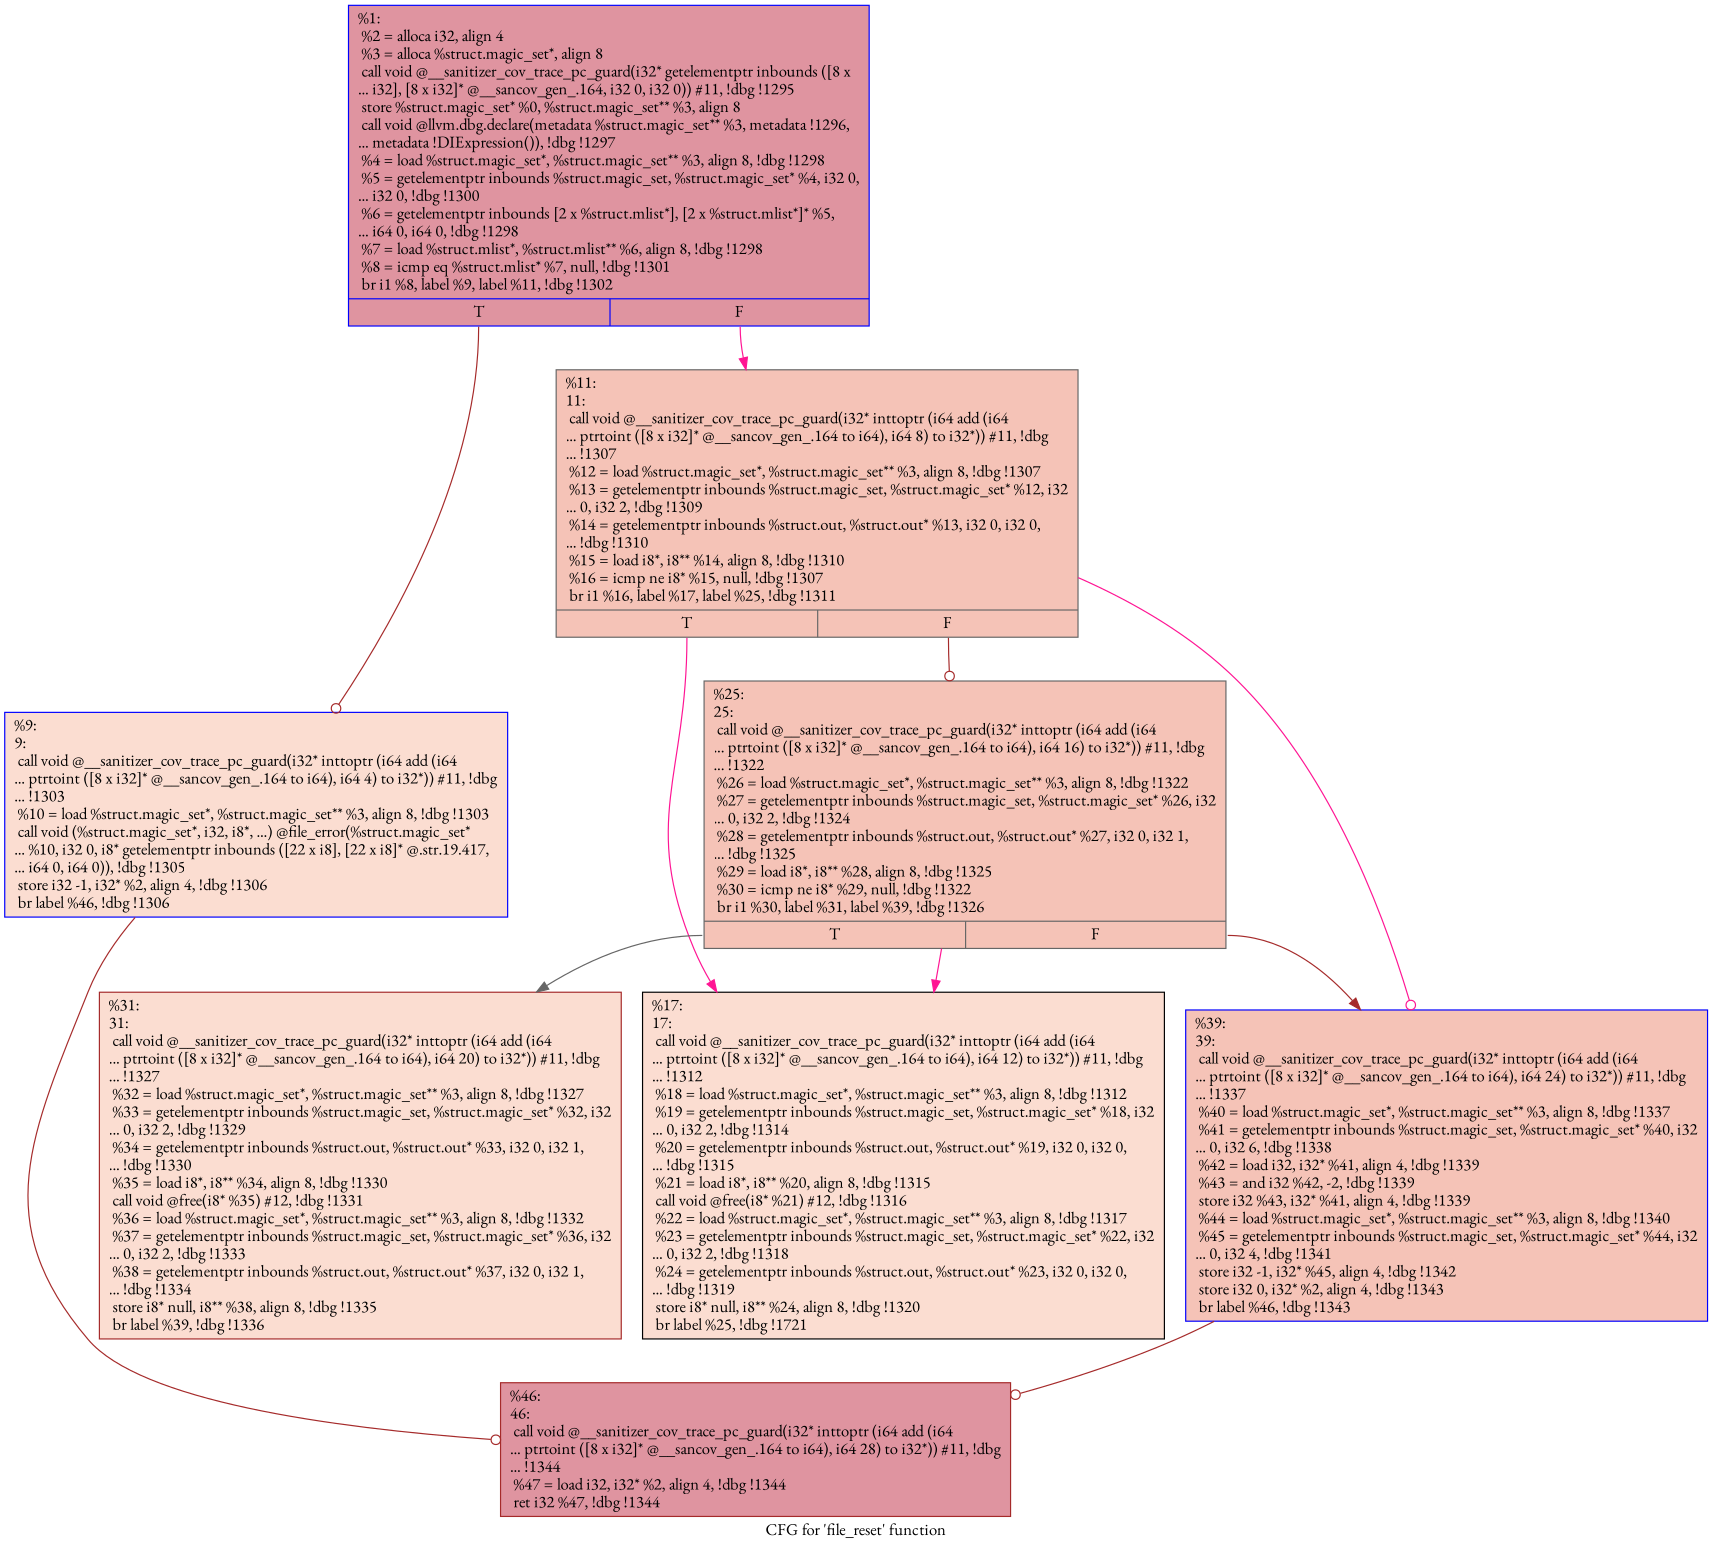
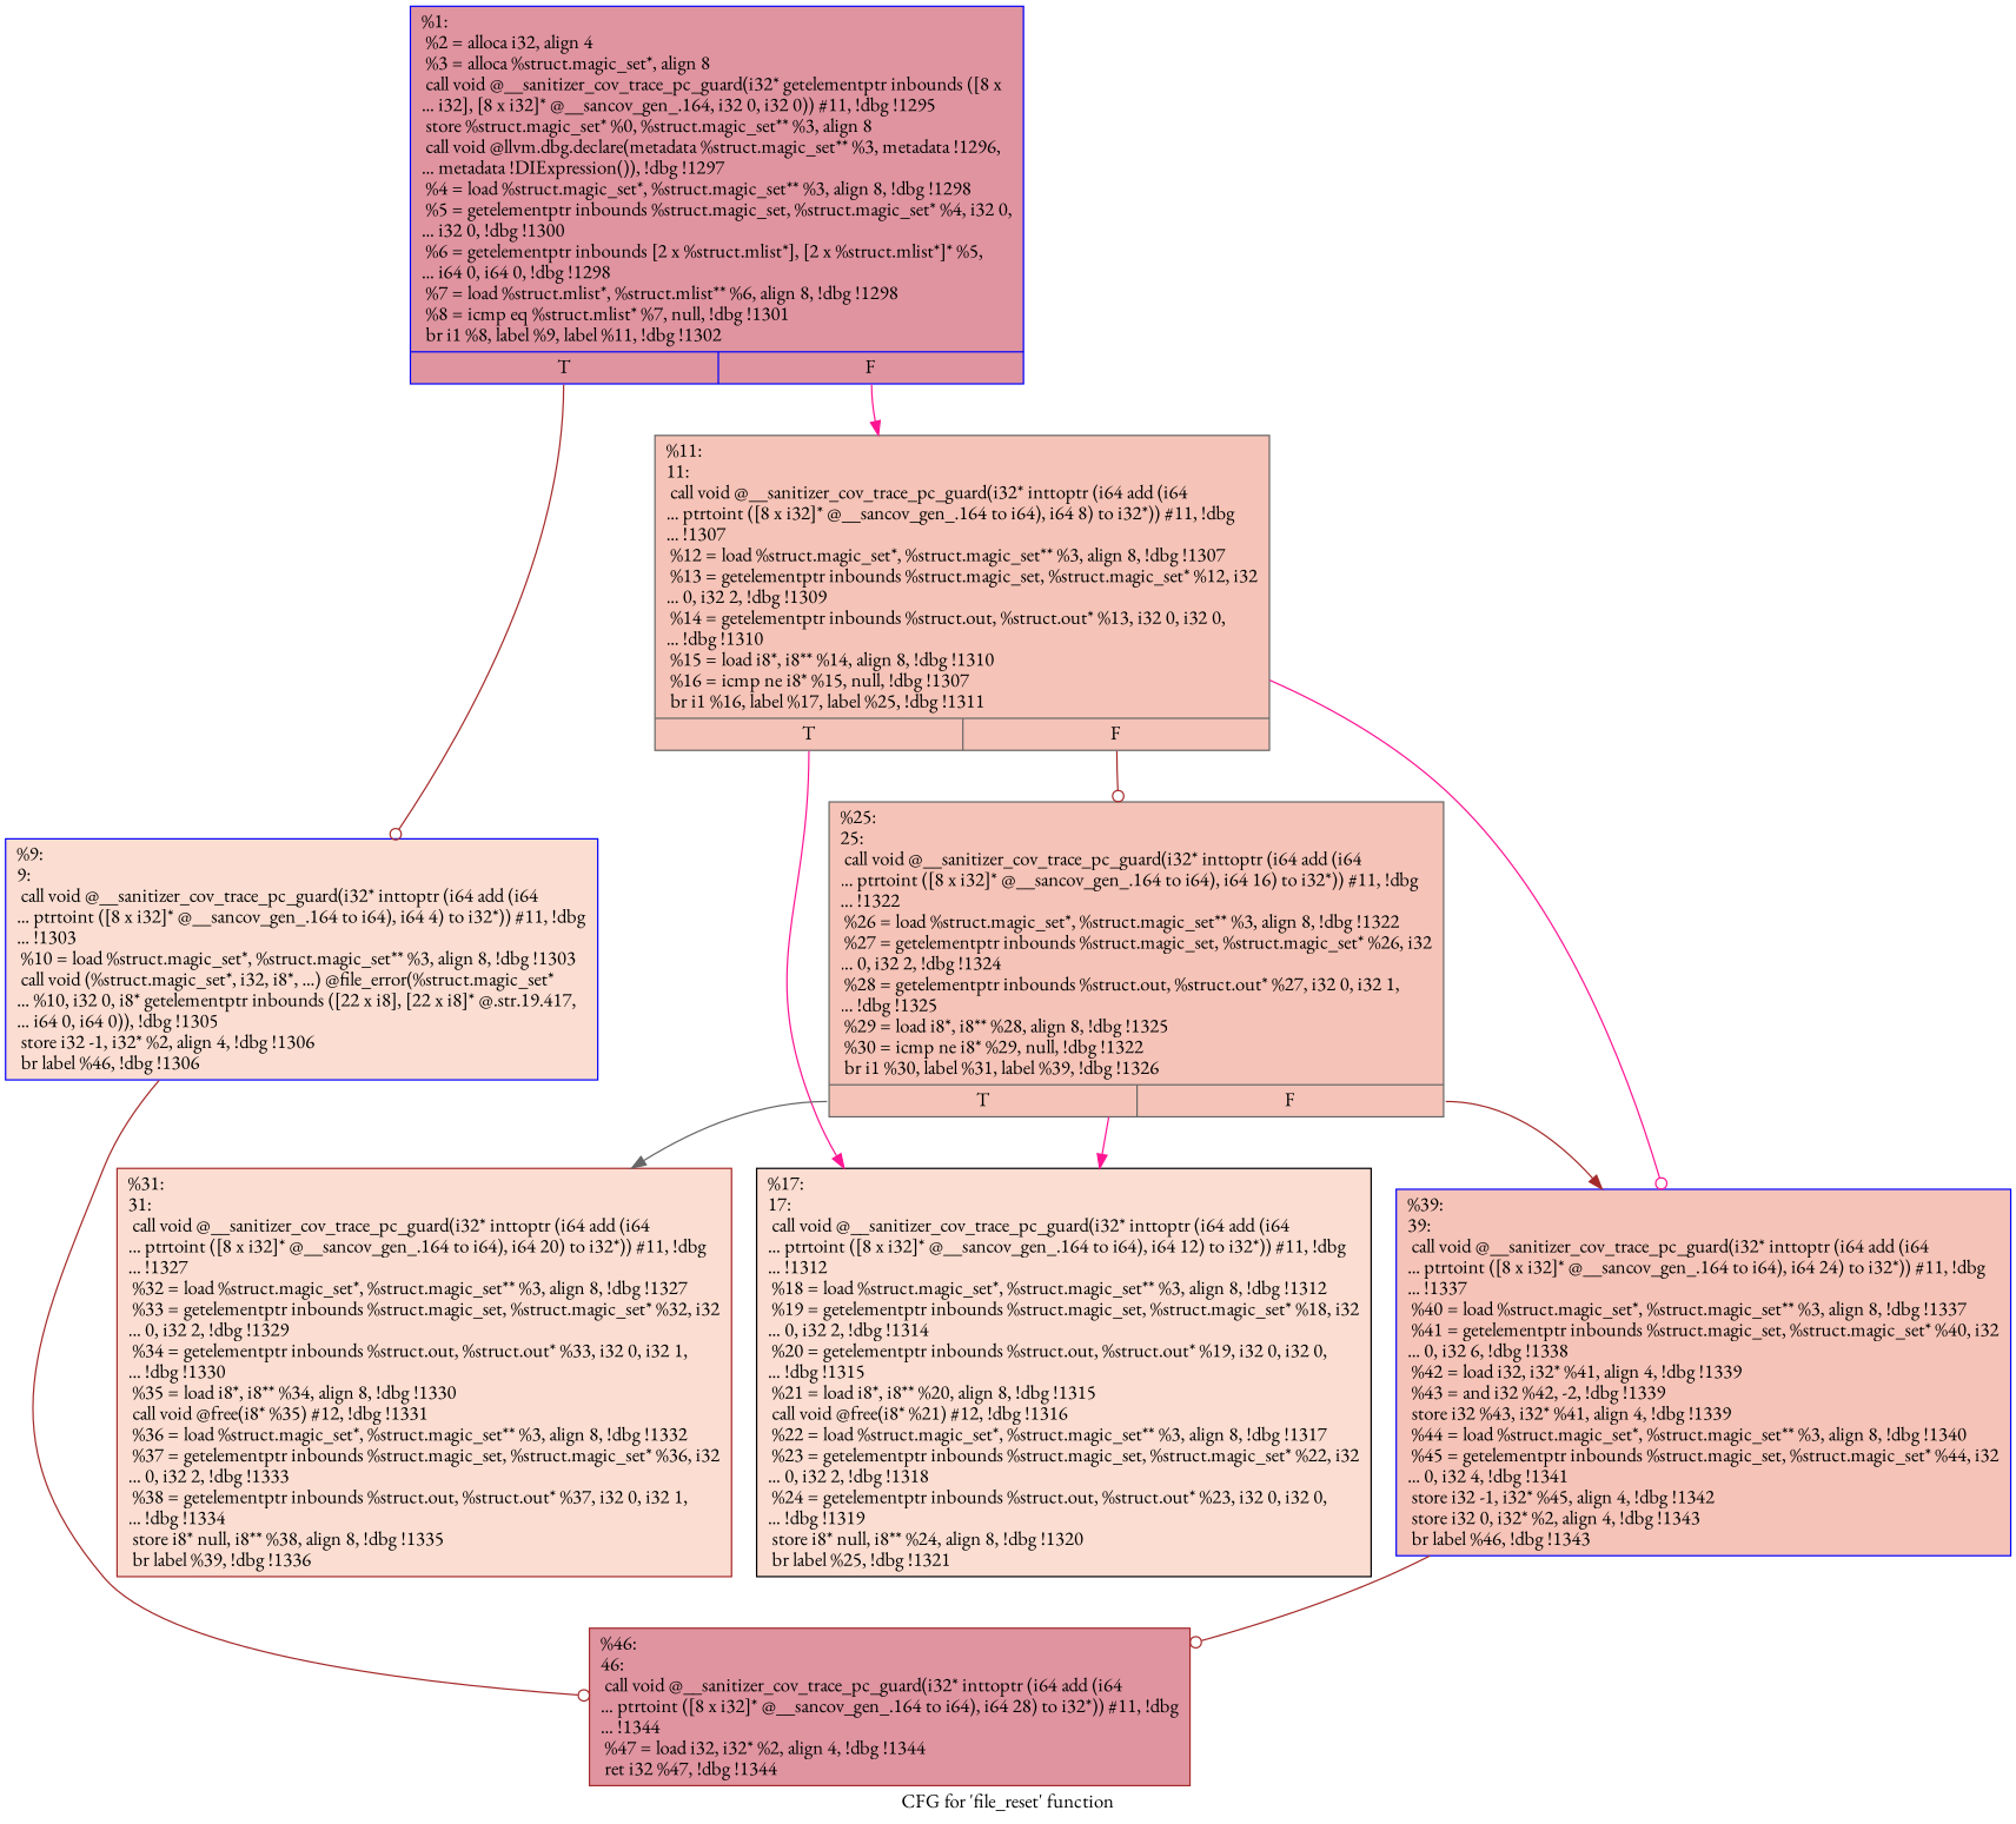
  digraph {
    fontname="EB Garamond"
    label="CFG for 'file_reset' function"
    node [color=blue fillcolor="#f7b39670" fontname="EB Garamond" shape=record style=filled]
    edge [arrowhead=odot color=brown fontname="EB Garamond"]
    n1 [fillcolor="#b70d2870" label="{%1:\l  %2 = alloca i32, align 4\l  %3 = alloca %struct.magic_set*, align 8\l  call void @__sanitizer_cov_trace_pc_guard(i32* getelementptr inbounds ([8 x\l... i32], [8 x i32]* @__sancov_gen_.164, i32 0, i32 0)) #11, !dbg !1295\l  store %struct.magic_set* %0, %struct.magic_set** %3, align 8\l  call void @llvm.dbg.declare(metadata %struct.magic_set** %3, metadata !1296,\l... metadata !DIExpression()), !dbg !1297\l  %4 = load %struct.magic_set*, %struct.magic_set** %3, align 8, !dbg !1298\l  %5 = getelementptr inbounds %struct.magic_set, %struct.magic_set* %4, i32 0,\l... i32 0, !dbg !1300\l  %6 = getelementptr inbounds [2 x %struct.mlist*], [2 x %struct.mlist*]* %5,\l... i64 0, i64 0, !dbg !1298\l  %7 = load %struct.mlist*, %struct.mlist** %6, align 8, !dbg !1298\l  %8 = icmp eq %struct.mlist* %7, null, !dbg !1301\l  br i1 %8, label %9, label %11, !dbg !1302\l|{<s0>T|<s1>F}}"]
    n2 [label="{%9:\l9:                                                \l  call void @__sanitizer_cov_trace_pc_guard(i32* inttoptr (i64 add (i64\l... ptrtoint ([8 x i32]* @__sancov_gen_.164 to i64), i64 4) to i32*)) #11, !dbg\l... !1303\l  %10 = load %struct.magic_set*, %struct.magic_set** %3, align 8, !dbg !1303\l  call void (%struct.magic_set*, i32, i8*, ...) @file_error(%struct.magic_set*\l... %10, i32 0, i8* getelementptr inbounds ([22 x i8], [22 x i8]* @.str.19.417,\l... i64 0, i64 0)), !dbg !1305\l  store i32 -1, i32* %2, align 4, !dbg !1306\l  br label %46, !dbg !1306\l}"]
    n3 [color=gray40 fillcolor="#e8765c70" label="{%11:\l11:                                               \l  call void @__sanitizer_cov_trace_pc_guard(i32* inttoptr (i64 add (i64\l... ptrtoint ([8 x i32]* @__sancov_gen_.164 to i64), i64 8) to i32*)) #11, !dbg\l... !1307\l  %12 = load %struct.magic_set*, %struct.magic_set** %3, align 8, !dbg !1307\l  %13 = getelementptr inbounds %struct.magic_set, %struct.magic_set* %12, i32\l... 0, i32 2, !dbg !1309\l  %14 = getelementptr inbounds %struct.out, %struct.out* %13, i32 0, i32 0,\l... !dbg !1310\l  %15 = load i8*, i8** %14, align 8, !dbg !1310\l  %16 = icmp ne i8* %15, null, !dbg !1307\l  br i1 %16, label %17, label %25, !dbg !1311\l|{<s0>T|<s1>F}}"]
    n4 [color=brown fillcolor="#b70d2870" label="{%46:\l46:                                               \l  call void @__sanitizer_cov_trace_pc_guard(i32* inttoptr (i64 add (i64\l... ptrtoint ([8 x i32]* @__sancov_gen_.164 to i64), i64 28) to i32*)) #11, !dbg\l... !1344\l  %47 = load i32, i32* %2, align 4, !dbg !1344\l  ret i32 %47, !dbg !1344\l}"]
-   n5 [color=black label="{%17:\l17:                                               \l  call void @__sanitizer_cov_trace_pc_guard(i32* inttoptr (i64 add (i64\l... ptrtoint ([8 x i32]* @__sancov_gen_.164 to i64), i64 12) to i32*)) #11, !dbg\l... !1312\l  %18 = load %struct.magic_set*, %struct.magic_set** %3, align 8, !dbg !1312\l  %19 = getelementptr inbounds %struct.magic_set, %struct.magic_set* %18, i32\l... 0, i32 2, !dbg !1314\l  %20 = getelementptr inbounds %struct.out, %struct.out* %19, i32 0, i32 0,\l... !dbg !1315\l  %21 = load i8*, i8** %20, align 8, !dbg !1315\l  call void @free(i8* %21) #12, !dbg !1316\l  %22 = load %struct.magic_set*, %struct.magic_set** %3, align 8, !dbg !1317\l  %23 = getelementptr inbounds %struct.magic_set, %struct.magic_set* %22, i32\l... 0, i32 2, !dbg !1318\l  %24 = getelementptr inbounds %struct.out, %struct.out* %23, i32 0, i32 0,\l... !dbg !1319\l  store i8* null, i8** %24, align 8, !dbg !1320\l  br label %25, !dbg !1721\l}"]
+   n5 [color=black label="{%17:\l17:                                               \l  call void @__sanitizer_cov_trace_pc_guard(i32* inttoptr (i64 add (i64\l... ptrtoint ([8 x i32]* @__sancov_gen_.164 to i64), i64 12) to i32*)) #11, !dbg\l... !1312\l  %18 = load %struct.magic_set*, %struct.magic_set** %3, align 8, !dbg !1312\l  %19 = getelementptr inbounds %struct.magic_set, %struct.magic_set* %18, i32\l... 0, i32 2, !dbg !1314\l  %20 = getelementptr inbounds %struct.out, %struct.out* %19, i32 0, i32 0,\l... !dbg !1315\l  %21 = load i8*, i8** %20, align 8, !dbg !1315\l  call void @free(i8* %21) #12, !dbg !1316\l  %22 = load %struct.magic_set*, %struct.magic_set** %3, align 8, !dbg !1317\l  %23 = getelementptr inbounds %struct.magic_set, %struct.magic_set* %22, i32\l... 0, i32 2, !dbg !1318\l  %24 = getelementptr inbounds %struct.out, %struct.out* %23, i32 0, i32 0,\l... !dbg !1319\l  store i8* null, i8** %24, align 8, !dbg !1320\l  br label %25, !dbg !1321\l}"]
    n6 [color=gray40 fillcolor="#e8765c70" label="{%25:\l25:                                               \l  call void @__sanitizer_cov_trace_pc_guard(i32* inttoptr (i64 add (i64\l... ptrtoint ([8 x i32]* @__sancov_gen_.164 to i64), i64 16) to i32*)) #11, !dbg\l... !1322\l  %26 = load %struct.magic_set*, %struct.magic_set** %3, align 8, !dbg !1322\l  %27 = getelementptr inbounds %struct.magic_set, %struct.magic_set* %26, i32\l... 0, i32 2, !dbg !1324\l  %28 = getelementptr inbounds %struct.out, %struct.out* %27, i32 0, i32 1,\l... !dbg !1325\l  %29 = load i8*, i8** %28, align 8, !dbg !1325\l  %30 = icmp ne i8* %29, null, !dbg !1322\l  br i1 %30, label %31, label %39, !dbg !1326\l|{<s0>T|<s1>F}}"]
    n7 [fillcolor="#e8765c70" label="{%39:\l39:                                               \l  call void @__sanitizer_cov_trace_pc_guard(i32* inttoptr (i64 add (i64\l... ptrtoint ([8 x i32]* @__sancov_gen_.164 to i64), i64 24) to i32*)) #11, !dbg\l... !1337\l  %40 = load %struct.magic_set*, %struct.magic_set** %3, align 8, !dbg !1337\l  %41 = getelementptr inbounds %struct.magic_set, %struct.magic_set* %40, i32\l... 0, i32 6, !dbg !1338\l  %42 = load i32, i32* %41, align 4, !dbg !1339\l  %43 = and i32 %42, -2, !dbg !1339\l  store i32 %43, i32* %41, align 4, !dbg !1339\l  %44 = load %struct.magic_set*, %struct.magic_set** %3, align 8, !dbg !1340\l  %45 = getelementptr inbounds %struct.magic_set, %struct.magic_set* %44, i32\l... 0, i32 4, !dbg !1341\l  store i32 -1, i32* %45, align 4, !dbg !1342\l  store i32 0, i32* %2, align 4, !dbg !1343\l  br label %46, !dbg !1343\l}"]
    n8 [color=brown label="{%31:\l31:                                               \l  call void @__sanitizer_cov_trace_pc_guard(i32* inttoptr (i64 add (i64\l... ptrtoint ([8 x i32]* @__sancov_gen_.164 to i64), i64 20) to i32*)) #11, !dbg\l... !1327\l  %32 = load %struct.magic_set*, %struct.magic_set** %3, align 8, !dbg !1327\l  %33 = getelementptr inbounds %struct.magic_set, %struct.magic_set* %32, i32\l... 0, i32 2, !dbg !1329\l  %34 = getelementptr inbounds %struct.out, %struct.out* %33, i32 0, i32 1,\l... !dbg !1330\l  %35 = load i8*, i8** %34, align 8, !dbg !1330\l  call void @free(i8* %35) #12, !dbg !1331\l  %36 = load %struct.magic_set*, %struct.magic_set** %3, align 8, !dbg !1332\l  %37 = getelementptr inbounds %struct.magic_set, %struct.magic_set* %36, i32\l... 0, i32 2, !dbg !1333\l  %38 = getelementptr inbounds %struct.out, %struct.out* %37, i32 0, i32 1,\l... !dbg !1334\l  store i8* null, i8** %38, align 8, !dbg !1335\l  br label %39, !dbg !1336\l}"]
    n1 -> n2 [tailport=s0]
    n1 -> n3 [arrowhead=normal color=deeppink tailport=s1]
    n2 -> n4
    n3 -> n5 [arrowhead=normal color=deeppink tailport=s0]
    n3 -> n6 [tailport=s1]
    n3 -> n7 [color=deeppink]
    n6 -> n5 [arrowhead=normal color=deeppink]
    n6 -> n7 [arrowhead=normal tailport=s1]
    n6 -> n8 [arrowhead=normal color=gray40 tailport=s0]
    n7 -> n4
  }
